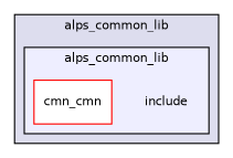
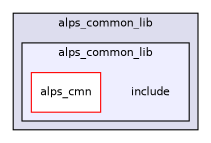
  digraph {
    compound=true
    node [fontname=Helvetica fontsize=10]
    n1 [label=include shape=plaintext]
-   n2 [color=red fillcolor=white label=cmn_cmn shape=box style=filled]
+   n2 [color=red fillcolor=white label=alps_cmn shape=box style=filled]
    subgraph cluster_1 {
      bgcolor="#ddddee"
      fontname=Helvetica
      fontsize=10
      label=alps_common_lib
      pencolor=black
      subgraph cluster_2 {
        bgcolor="#eeeeff"
        fontname=Helvetica
        fontsize=10
        pencolor=black
        n1
        n2
      }
    }
  }
